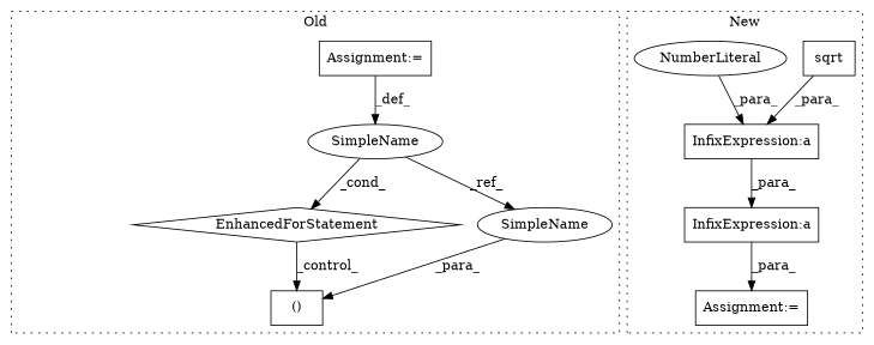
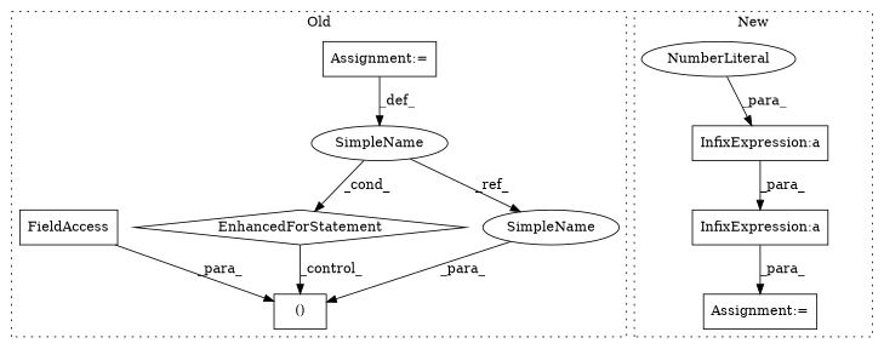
  digraph {
    node [a=7 l="53,2" s="3673,3774" shape=box]
    n1 [a=70 label=EnhancedForStatement shape=diamond]
    n2 [label="Assignment:="]
    n3 [a=42 l=4 label=SimpleName s=3746 shape=ellipse]
    n4 [a=106 l=43 label="()" s=3798]
+   n5 [a=22 l=12 label=FieldAccess s=3798]
    n6 [a=42 l=4 label=SimpleName s=3837 shape=ellipse]
-   n7 [a=32 l="5,1" label=sqrt s="2414,2420"]
    n8 [l=1 label="Assignment:=" s=2394]
    n9 [a=27 l=3 label="InfixExpression:a" s=2405]
    n10 [a=34 l=1 label=NumberLiteral s=2404 shape=ellipse]
    n11 [a=27 l=3 label="InfixExpression:a" s=2422]
    subgraph cluster_1 {
      label=Old
      style=dotted
      n1
      n2
      n3
      n4
+     n5
      n6
    }
    subgraph cluster_2 {
      label=New
      style=dotted
-     n7
      n8
      n9
      n10
      n11
    }
    n1 -> n4 [label=_control_]
    n2 -> n3 [label=_def_]
    n3 -> n1 [label=_cond_]
    n3 -> n6 [label=_ref_]
+   n5 -> n4 [label=_para_]
    n6 -> n4 [label=_para_]
-   n7 -> n9 [label=_para_]
    n9 -> n11 [label=_para_]
    n10 -> n9 [label=_para_]
    n11 -> n8 [label=_para_]
  }
